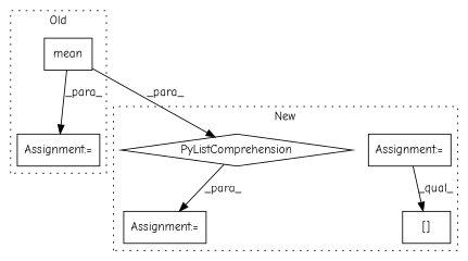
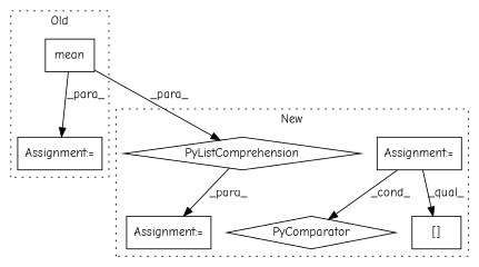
  digraph {
    fontname="Comic Neue"
    node [a=7 fontname="Comic Neue" l=23 s=6689 shape=box]
    edge [fontname="Comic Neue"]
    n1 [a=32 l=6 label=mean s=6533]
    n2 [l=1 label="Assignment:=" s=6528]
+   n3 [a=113 label=PyComparator shape=diamond]
    n4 [label="Assignment:="]
    n5 [a=109 l=99 label=PyListComprehension s=6621 shape=diamond]
    n6 [l=14 label="Assignment:=" s=6607]
    n7 [a=2 l="2,1" label="[]" s="6621,6624"]
    subgraph cluster_1 {
      label=Old
      style=dotted
      n1
      n2
    }
    subgraph cluster_2 {
      label=New
      style=dotted
+     n3
      n4
      n5
      n6
      n7
    }
    n1 -> n2 [label=_para_]
    n1 -> n5 [label=_para_]
+   n4 -> n3 [label=_cond_]
    n4 -> n7 [label=_qual_]
    n5 -> n6 [label=_para_]
  }
